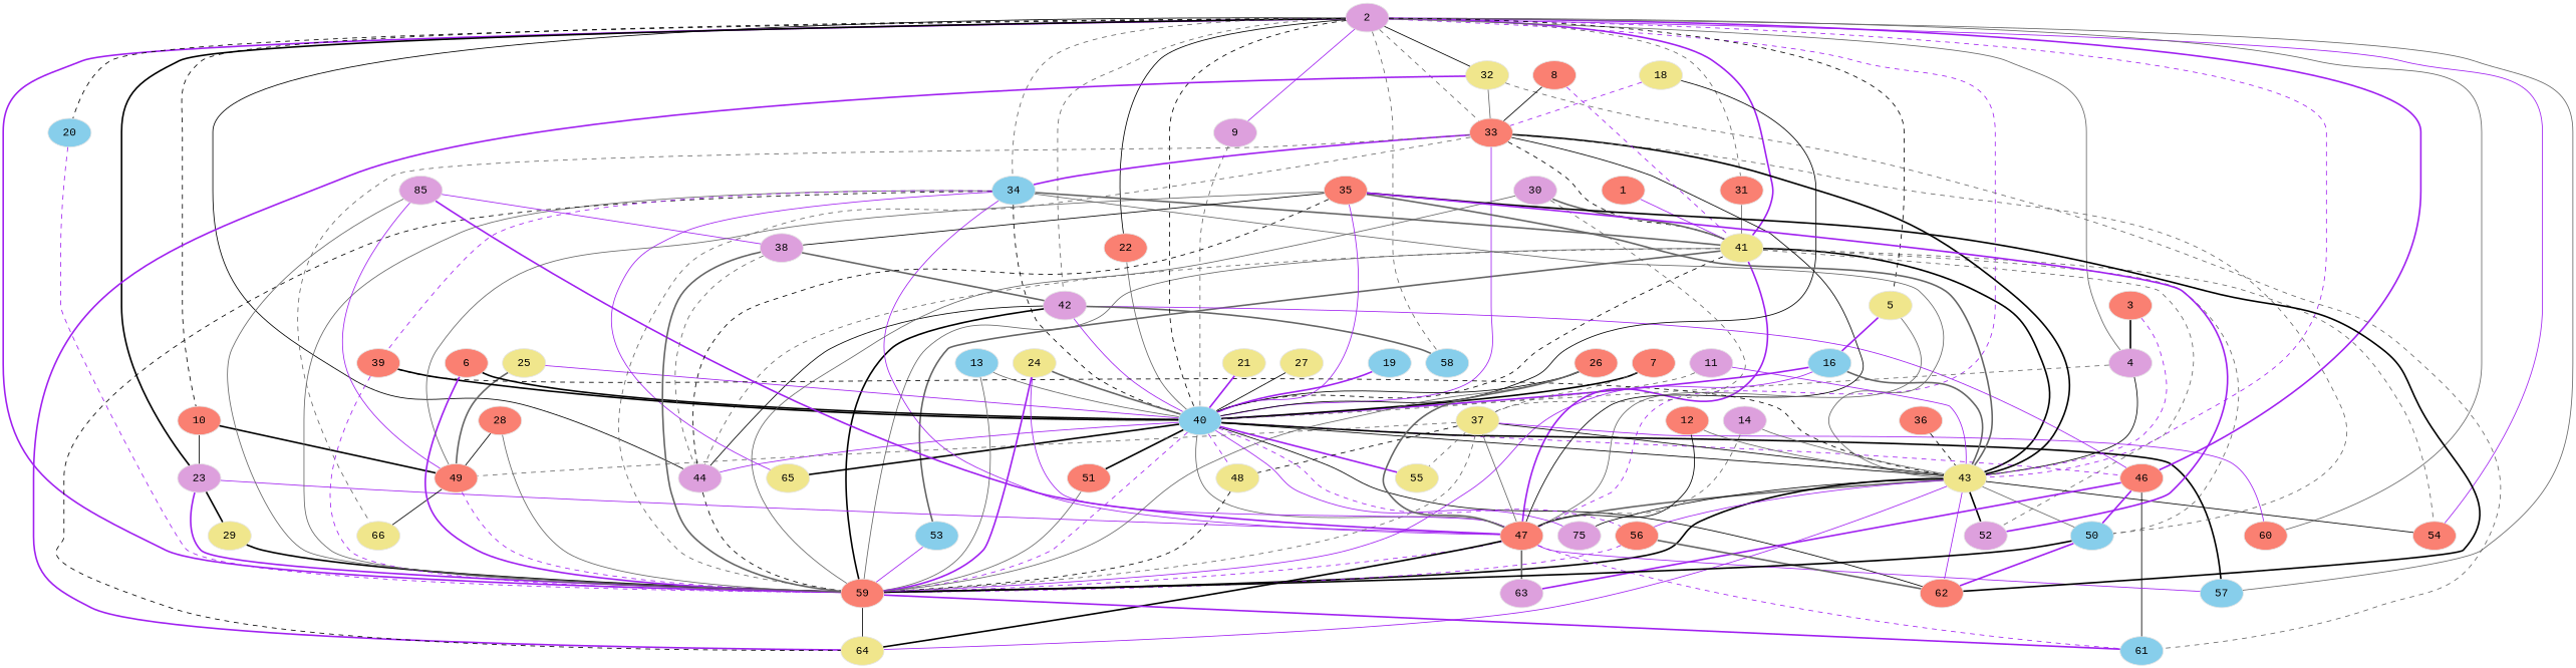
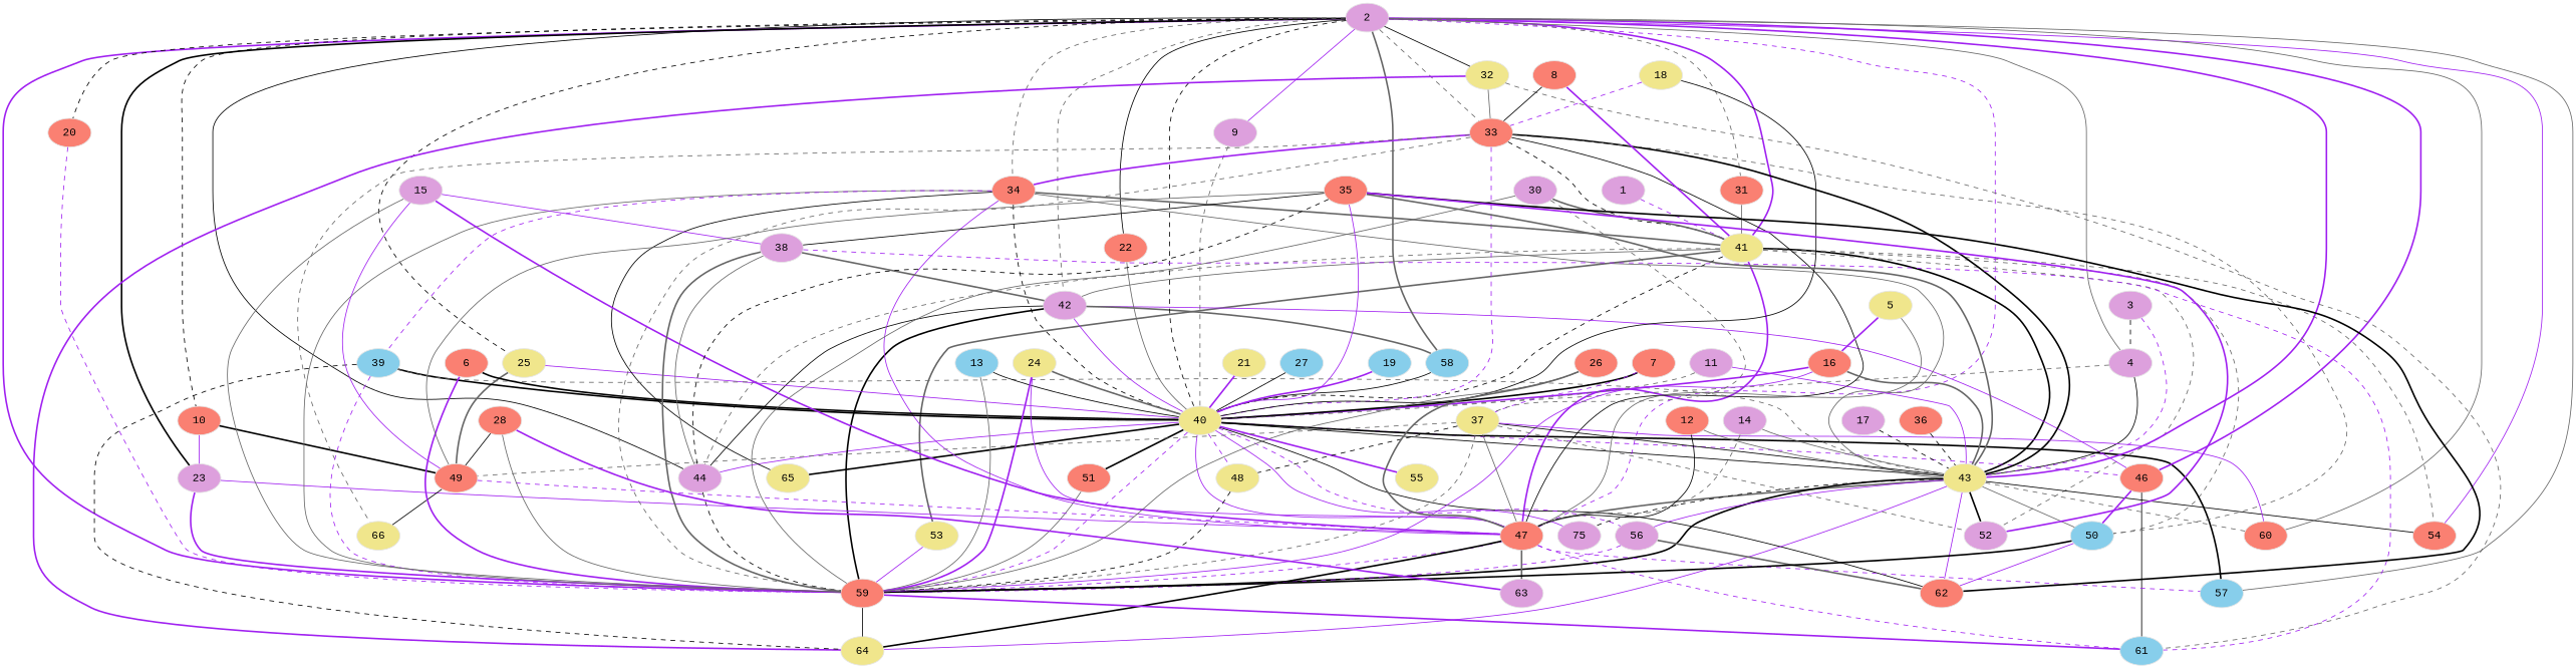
  graph {
    fontname="Liberation Mono"
    node [color=gray90 fillcolor=salmon fontname="Liberation Mono" style=filled]
    edge [color=purple fontname="Liberation Mono" style=solid weight=1.0]
-   1
+   1 [fillcolor=plum]
    41 [fillcolor=khaki]
-   40 [fillcolor=skyblue]
+   40 [fillcolor=khaki]
    42 [fillcolor=plum]
    43 [fillcolor=khaki]
    44 [fillcolor=plum]
    46
    47
    57 [fillcolor=skyblue]
    59
    65 [fillcolor=khaki]
    62
    48 [fillcolor=khaki]
    55 [fillcolor=khaki]
    n15 [fillcolor=plum label=75]
    51
-   56
+   56 [fillcolor=plum]
    54
    50 [fillcolor=skyblue]
    52 [fillcolor=plum]
-   53 [fillcolor=skyblue]
+   53 [fillcolor=khaki]
    2 [fillcolor=plum]
    4 [fillcolor=plum]
    9 [fillcolor=plum]
    10
-   20 [fillcolor=skyblue]
+   20
    22
    23 [fillcolor=plum]
    25 [fillcolor=khaki]
    31
    32 [fillcolor=khaki]
    33
-   34 [fillcolor=skyblue]
+   34
    58 [fillcolor=skyblue]
    60
    49
-   29 [fillcolor=khaki]
    61 [fillcolor=skyblue]
    64 [fillcolor=khaki]
    66 [fillcolor=khaki]
-   39
+   39 [fillcolor=skyblue]
    63 [fillcolor=plum]
-   3
+   3 [fillcolor=plum]
    5 [fillcolor=khaki]
-   16 [fillcolor=skyblue]
+   16
    6
    7
    37 [fillcolor=khaki]
    8
    11 [fillcolor=plum]
    12
    13 [fillcolor=skyblue]
    14 [fillcolor=plum]
-   15 [fillcolor=plum label=85]
+   15 [fillcolor=plum]
    38 [fillcolor=plum]
+   17 [fillcolor=plum]
    18 [fillcolor=khaki]
    19 [fillcolor=skyblue]
    21 [fillcolor=khaki]
    24 [fillcolor=khaki]
    26
-   27 [fillcolor=khaki]
+   27 [fillcolor=skyblue]
    28
    30 [fillcolor=plum]
    35
    36
-   1 -- 41
+   1 -- 41 [style=dashed]
    41 -- 43 [color=black style=bold]
    41 -- 44 [color=gray40 style=dashed]
    41 -- 47 [style=bold weight=2.0]
-   41 -- 59 [color=gray40]
+   41 -- 42 [color=gray40]
    41 -- 54 [color=gray40 style=dashed]
    41 -- 50 [color=gray40 style=dashed]
    41 -- 52 [color=gray40 style=dashed]
    41 -- 53 [color=gray40 style=bold]
    40 -- 41 [color=black style=dashed weight=2.0]
    40 -- 42
    40 -- 43 [color=black weight=2.0]
    40 -- 44
    40 -- 46 [style=dashed]
-   40 -- 47 [color=gray40 weight=2.0]
+   40 -- 47 [weight=2.0]
    40 -- 57 [color=black style=bold]
    40 -- 59 [style=dashed weight=3.0]
    40 -- 65 [color=black style=bold]
    40 -- 62 [color=black]
    40 -- 48 [style=dashed]
    40 -- 55 [style=bold]
    40 -- n15
    40 -- 51 [color=black style=bold]
    40 -- 56 [style=dashed]
    42 -- 44 [color=black]
    42 -- 46
    42 -- 59 [color=black style=bold]
    42 -- 58 [color=gray40 style=bold]
    43 -- 47 [color=gray40 style=bold weight=2.0]
    43 -- 59 [color=black style=bold]
    43 -- 62
-   43 -- n15 [color=black]
+   43 -- n15 [color=black style=dashed]
    43 -- 56
    43 -- 54 [color=black]
    43 -- 50 [color=gray40]
    43 -- 52 [color=black style=bold weight=2.0]
+   43 -- 60 [color=gray40 style=dashed weight=2.0]
    43 -- 64
    44 -- 59 [color=black style=dashed]
    46 -- 50 [style=bold]
    46 -- 61 [color=black]
-   46 -- 63 [style=bold]
-   47 -- 57
+   28 -- 63 [style=bold]
+   47 -- 57 [style=dashed]
    47 -- 59 [style=dashed]
    47 -- 61 [style=dashed]
    47 -- 64 [color=black style=bold]
    47 -- 63 [color=gray40 style=bold]
    59 -- 61 [style=bold]
    59 -- 64 [color=black weight=2.0]
    48 -- 59 [color=black style=dashed]
    51 -- 59 [color=gray40]
    56 -- 59 [style=dashed weight=2.0]
    56 -- 62 [color=gray40 style=bold]
    50 -- 59 [color=black style=bold]
-   50 -- 62 [style=bold]
+   50 -- 62
    53 -- 59 [weight=2.0]
    2 -- 41 [style=bold weight=2.0]
    2 -- 40 [color=black style=dashed weight=5.0]
    2 -- 42 [color=gray40 style=dashed]
-   2 -- 43 [style=dashed weight=3.0]
+   2 -- 43 [style=bold weight=3.0]
    2 -- 44 [color=black]
    2 -- 46 [style=bold]
    2 -- 47 [style=dashed weight=2.0]
    2 -- 57 [color=gray40]
    2 -- 59 [style=bold weight=2.0]
    2 -- 54
    2 -- 4 [color=gray40]
    2 -- 9
    2 -- 10 [color=black style=dashed]
    2 -- 20 [color=black style=dashed]
    2 -- 22 [color=black]
    2 -- 23 [color=black style=bold]
-   2 -- 5 [color=black style=dashed]
+   2 -- 25 [color=black style=dashed]
    2 -- 31 [color=gray40 style=dashed]
    2 -- 32 [color=black]
    2 -- 33 [color=gray40 style=dashed weight=2.0]
    2 -- 34 [color=gray40 style=dashed weight=3.0]
-   2 -- 58 [color=gray40 style=dashed]
+   2 -- 58 [color=gray40 style=bold]
    2 -- 60 [color=gray40]
    4 -- 40 [color=gray40 style=dashed]
    4 -- 43 [color=black]
    9 -- 40 [color=gray40 style=dashed]
-   10 -- 23 [color=black]
+   10 -- 23
    10 -- 49 [color=black style=bold]
    20 -- 59 [style=dashed]
    22 -- 40 [color=gray40]
    23 -- 47
    23 -- 59 [style=bold weight=2.0]
-   23 -- 29 [color=black style=bold]
    25 -- 40
    25 -- 49 [color=gray40 style=bold]
    31 -- 41 [color=gray40 weight=2.0]
    32 -- 33 [color=gray40]
    32 -- 61 [color=gray40 style=dashed]
    32 -- 64 [style=bold]
    33 -- 41 [color=black style=dashed weight=3.0]
-   33 -- 40 [weight=2.0]
+   33 -- 40 [style=dashed weight=2.0]
    33 -- 43 [color=black style=bold]
    33 -- 47 [color=black weight=2.0]
    33 -- 59 [color=gray40 style=dashed weight=2.0]
    33 -- 50 [color=gray40 style=dashed]
    33 -- 34 [style=bold weight=2.0]
    33 -- 66 [color=gray40 style=dashed]
    34 -- 41 [color=gray40 style=bold]
    34 -- 40 [color=black style=dashed weight=2.0]
    34 -- 43 [color=gray40]
    34 -- 47
    34 -- 59 [color=gray40]
-   34 -- 65
-   34 -- 64 [color=black style=dashed]
+   34 -- 65 [color=black]
+   39 -- 64 [color=black style=dashed]
    34 -- 39 [style=dashed]
-   49 -- 59 [style=dashed]
+   49 -- 47 [style=dashed]
    49 -- 66 [color=black]
-   29 -- 59 [color=black style=bold]
    39 -- 40 [color=black style=bold]
-   39 -- 43 [color=black style=dashed]
+   39 -- 43 [color=gray40 style=dashed]
    39 -- 59 [style=dashed]
    3 -- 43 [style=dashed]
-   3 -- 4 [color=black style=bold]
+   3 -- 4 [color=black style=dashed]
    5 -- 47 [color=gray40]
    5 -- 16 [style=bold]
    16 -- 40 [style=bold]
    16 -- 43 [color=gray40 style=bold]
    16 -- 59
    6 -- 40 [color=black style=bold]
    6 -- 59 [style=bold]
    7 -- 40 [color=black style=bold]
-   7 -- 37 [color=gray40 style=dashed]
+   7 -- 37 [style=dashed]
    37 -- 43 [color=black]
    37 -- 47 [color=gray40]
    37 -- 59 [color=gray40 style=dashed]
    37 -- 48 [color=black style=dashed]
-   37 -- 55 [color=gray40 style=dashed]
+   37 -- 52 [color=gray40 style=dashed]
    37 -- 60
    37 -- 49 [color=gray40 style=dashed]
-   8 -- 41 [style=dashed]
+   8 -- 41 [style=bold]
    8 -- 33 [color=black]
    11 -- 40 [color=gray40 style=dashed]
    11 -- 43
    12 -- 43 [color=gray40]
    12 -- 47 [color=black]
-   13 -- 40 [color=gray40]
+   13 -- 40 [color=black]
    13 -- 59 [color=gray40]
    14 -- 43 [color=gray40]
    14 -- 47 [color=gray40 style=dashed]
    15 -- 47 [style=bold]
    15 -- 59 [color=gray40]
    15 -- 49
    15 -- 38
    38 -- 42 [color=gray40 style=bold]
-   38 -- 44 [color=gray40 style=dashed]
+   38 -- 44 [color=gray40]
    38 -- 59 [color=gray40 style=bold]
+   38 -- 61 [style=dashed]
+   17 -- 43 [color=black style=dashed]
    18 -- 40 [color=black]
    18 -- 33 [style=dashed]
    19 -- 40 [style=bold]
    21 -- 40 [style=bold]
    24 -- 40 [color=gray40 style=bold]
    24 -- 47
    24 -- 59 [style=bold]
-   26 -- 40 [color=black]
+   58 -- 40 [color=black]
    26 -- 47 [color=gray40 style=bold]
    26 -- 59 [color=gray40]
    27 -- 40 [color=black]
    28 -- 59 [color=gray40]
    28 -- 49 [color=black]
    30 -- 41 [color=gray40 style=bold]
    30 -- 59 [color=gray40]
    30 -- 37 [color=gray40 style=dashed]
    35 -- 40 [weight=2.0]
    35 -- 43 [color=gray40 style=bold weight=2.0]
    35 -- 44 [color=black style=dashed]
    35 -- 62 [color=black style=bold]
    35 -- 52 [style=bold]
    35 -- 49 [color=gray40]
    35 -- 38 [color=black]
    36 -- 43 [color=black style=dashed]
  }
